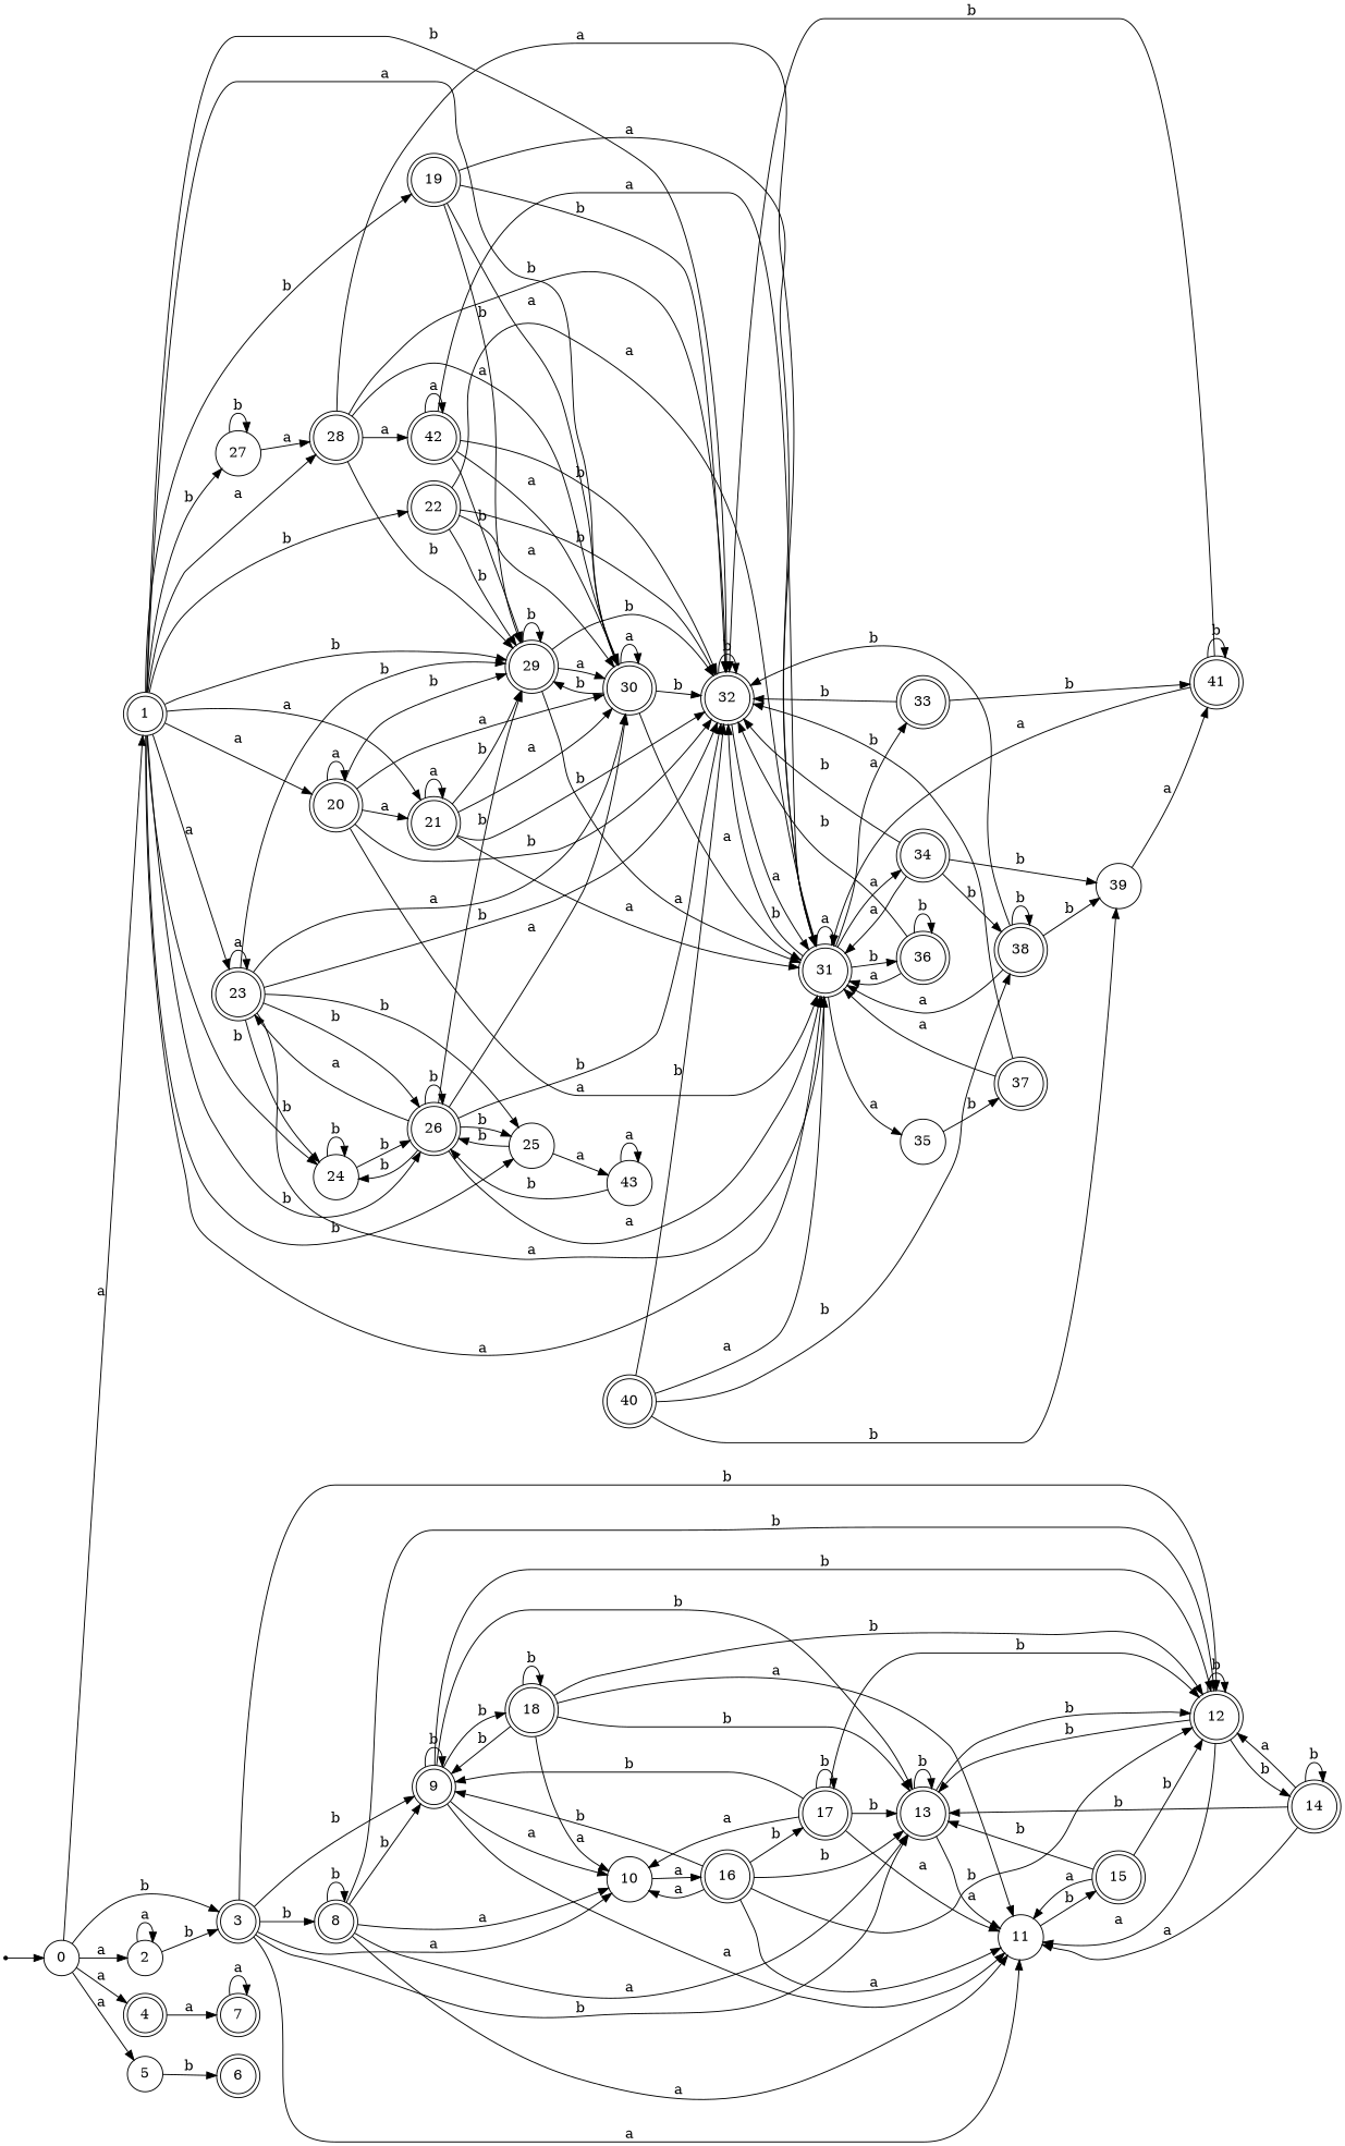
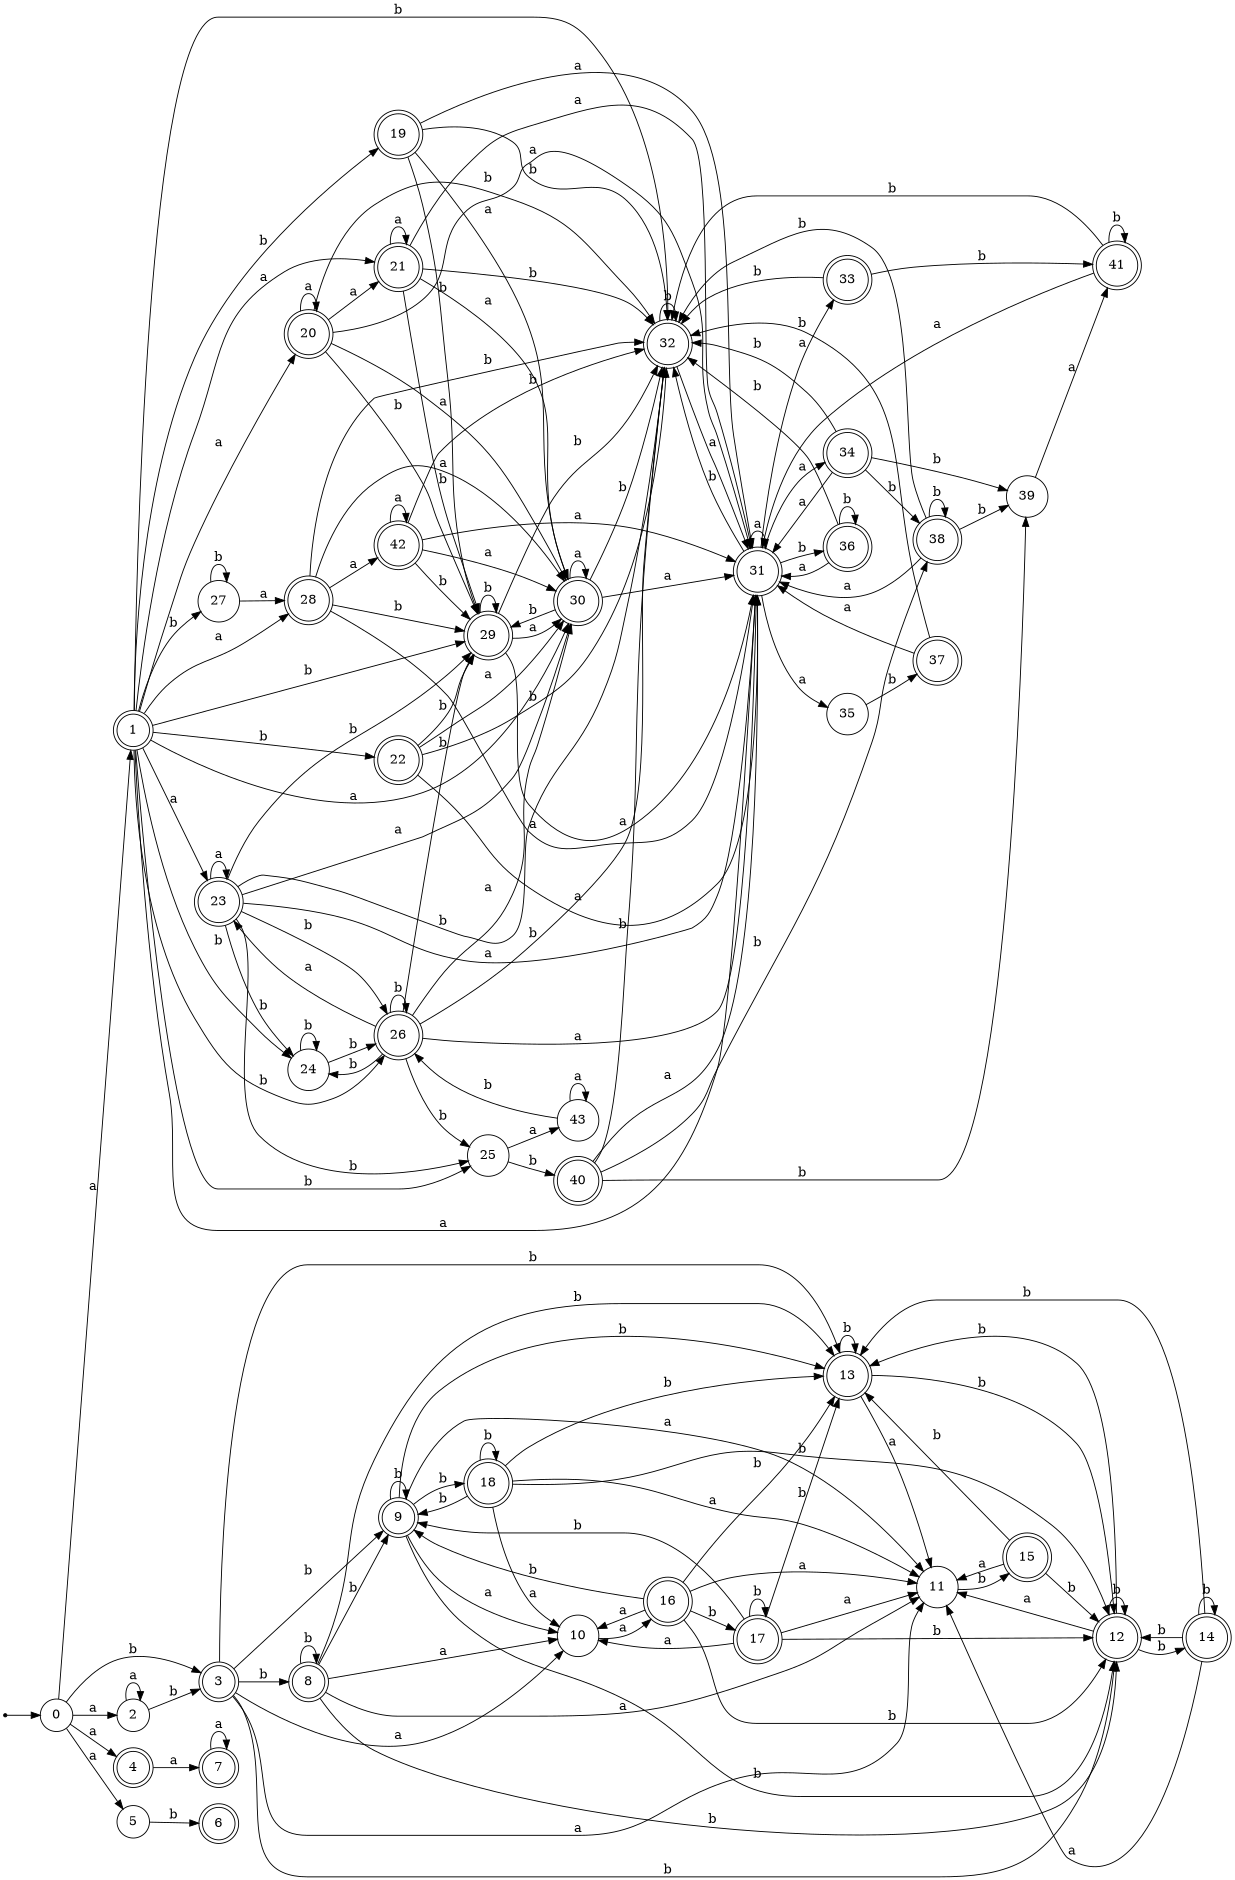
  digraph {
    rankdir=LR
    node [shape=doublecircle]
    dummy0 [shape=point]
    0 [shape=circle]
    1
    2 [shape=circle]
    3
    4
    5 [shape=circle]
    19
    20
    21
    22
    23
    24 [shape=circle]
    25 [shape=circle]
    26
    27 [shape=circle]
    28
    29
    30
    31
    32
    8
    9
    10 [shape=circle]
    11 [shape=circle]
    12
    13
    7
    6
    43 [shape=circle]
    42
    33
    34
    35 [shape=circle]
    36
    18
    16
    15
    14
    17
    41
    38
    39 [shape=circle]
    37
    40
    dummy0 -> 0
    0 -> 1 [label=a]
    0 -> 2 [label=a]
    0 -> 3 [label=b]
    0 -> 4 [label=a]
    0 -> 5 [label=a]
    1 -> 19 [label=b]
    1 -> 20 [label=a]
    1 -> 21 [label=a]
    1 -> 22 [label=b]
    1 -> 23 [label=a]
    1 -> 24 [label=b]
    1 -> 25 [label=b]
    1 -> 26 [label=b]
    1 -> 27 [label=b]
    1 -> 28 [label=a]
    1 -> 29 [label=b]
    1 -> 30 [label=a]
    1 -> 31 [label=a]
    1 -> 32 [label=b]
    2 -> 2 [label=a]
    2 -> 3 [label=b]
    3 -> 8 [label=b]
    3 -> 9 [label=b]
    3 -> 10 [label=a]
    3 -> 11 [label=a]
    3 -> 12 [label=b]
    3 -> 13 [label=b]
    4 -> 7 [label=a]
    5 -> 6 [label=b]
    19 -> 29 [label=b]
    19 -> 30 [label=a]
    19 -> 31 [label=a]
    19 -> 32 [label=b]
    20 -> 20 [label=a]
    20 -> 21 [label=a]
    20 -> 29 [label=b]
    20 -> 30 [label=a]
    20 -> 31 [label=a]
    20 -> 32 [label=b]
    21 -> 21 [label=a]
    21 -> 29 [label=b]
    21 -> 30 [label=a]
    21 -> 31 [label=a]
    21 -> 32 [label=b]
    22 -> 29 [label=b]
    22 -> 30 [label=a]
    22 -> 31 [label=a]
    22 -> 32 [label=b]
    23 -> 23 [label=a]
    23 -> 24 [label=b]
    23 -> 25 [label=b]
    23 -> 26 [label=b]
    23 -> 29 [label=b]
    23 -> 30 [label=a]
    23 -> 31 [label=a]
    23 -> 32 [label=b]
    24 -> 24 [label=b]
    24 -> 26 [label=b]
-   25 -> 26 [label=b]
+   25 -> 40 [label=b]
    25 -> 43 [label=a]
    26 -> 23 [label=a]
    26 -> 24 [label=b]
    26 -> 25 [label=b]
    26 -> 26 [label=b]
    26 -> 29 [label=b]
    26 -> 30 [label=a]
    26 -> 31 [label=a]
    26 -> 32 [label=b]
    27 -> 27 [label=b]
    27 -> 28 [label=a]
    28 -> 29 [label=b]
    28 -> 30 [label=a]
    28 -> 31 [label=a]
    28 -> 32 [label=b]
    28 -> 42 [label=a]
    29 -> 29 [label=b]
    29 -> 30 [label=a]
    29 -> 31 [label=a]
    29 -> 32 [label=b]
    30 -> 29 [label=b]
    30 -> 30 [label=a]
    30 -> 31 [label=a]
    30 -> 32 [label=b]
    31 -> 31 [label=a]
    31 -> 32 [label=b]
    31 -> 33 [label=a]
    31 -> 34 [label=a]
    31 -> 35 [label=a]
    31 -> 36 [label=b]
    32 -> 31 [label=a]
    32 -> 32 [label=b]
    8 -> 8 [label=b]
    8 -> 9 [label=b]
    8 -> 10 [label=a]
    8 -> 11 [label=a]
    8 -> 12 [label=b]
-   8 -> 13 [label=a]
+   8 -> 13 [label=b]
    9 -> 9 [label=b]
    9 -> 10 [label=a]
    9 -> 11 [label=a]
    9 -> 12 [label=b]
    9 -> 13 [label=b]
    9 -> 18 [label=b]
    10 -> 16 [label=a]
    11 -> 15 [label=b]
    12 -> 11 [label=a]
    12 -> 12 [label=b]
    12 -> 13 [label=b]
    12 -> 14 [label=b]
    13 -> 11 [label=a]
    13 -> 12 [label=b]
    13 -> 13 [label=b]
    7 -> 7 [label=a]
    43 -> 26 [label=b]
    43 -> 43 [label=a]
    42 -> 29 [label=b]
    42 -> 30 [label=a]
    42 -> 31 [label=a]
    42 -> 32 [label=b]
    42 -> 42 [label=a]
    33 -> 32 [label=b]
    33 -> 41 [label=b]
    34 -> 31 [label=a]
    34 -> 32 [label=b]
    34 -> 38 [label=b]
    34 -> 39 [label=b]
    35 -> 37 [label=b]
    36 -> 31 [label=a]
    36 -> 32 [label=b]
    36 -> 36 [label=b]
    18 -> 9 [label=b]
    18 -> 10 [label=a]
    18 -> 11 [label=a]
    18 -> 12 [label=b]
    18 -> 13 [label=b]
    18 -> 18 [label=b]
    16 -> 9 [label=b]
    16 -> 10 [label=a]
    16 -> 11 [label=a]
    16 -> 12 [label=b]
    16 -> 13 [label=b]
    16 -> 17 [label=b]
    15 -> 11 [label=a]
    15 -> 12 [label=b]
    15 -> 13 [label=b]
    14 -> 11 [label=a]
-   14 -> 12 [label=a]
+   14 -> 12 [label=b]
    14 -> 13 [label=b]
    14 -> 14 [label=b]
    17 -> 9 [label=b]
    17 -> 10 [label=a]
    17 -> 11 [label=a]
    17 -> 12 [label=b]
    17 -> 13 [label=b]
    17 -> 17 [label=b]
    41 -> 31 [label=a]
    41 -> 32 [label=b]
    41 -> 41 [label=b]
    38 -> 31 [label=a]
    38 -> 32 [label=b]
    38 -> 38 [label=b]
    38 -> 39 [label=b]
    39 -> 41 [label=a]
    37 -> 31 [label=a]
    37 -> 32 [label=b]
    40 -> 31 [label=a]
    40 -> 32 [label=b]
    40 -> 38 [label=b]
    40 -> 39 [label=b]
  }
